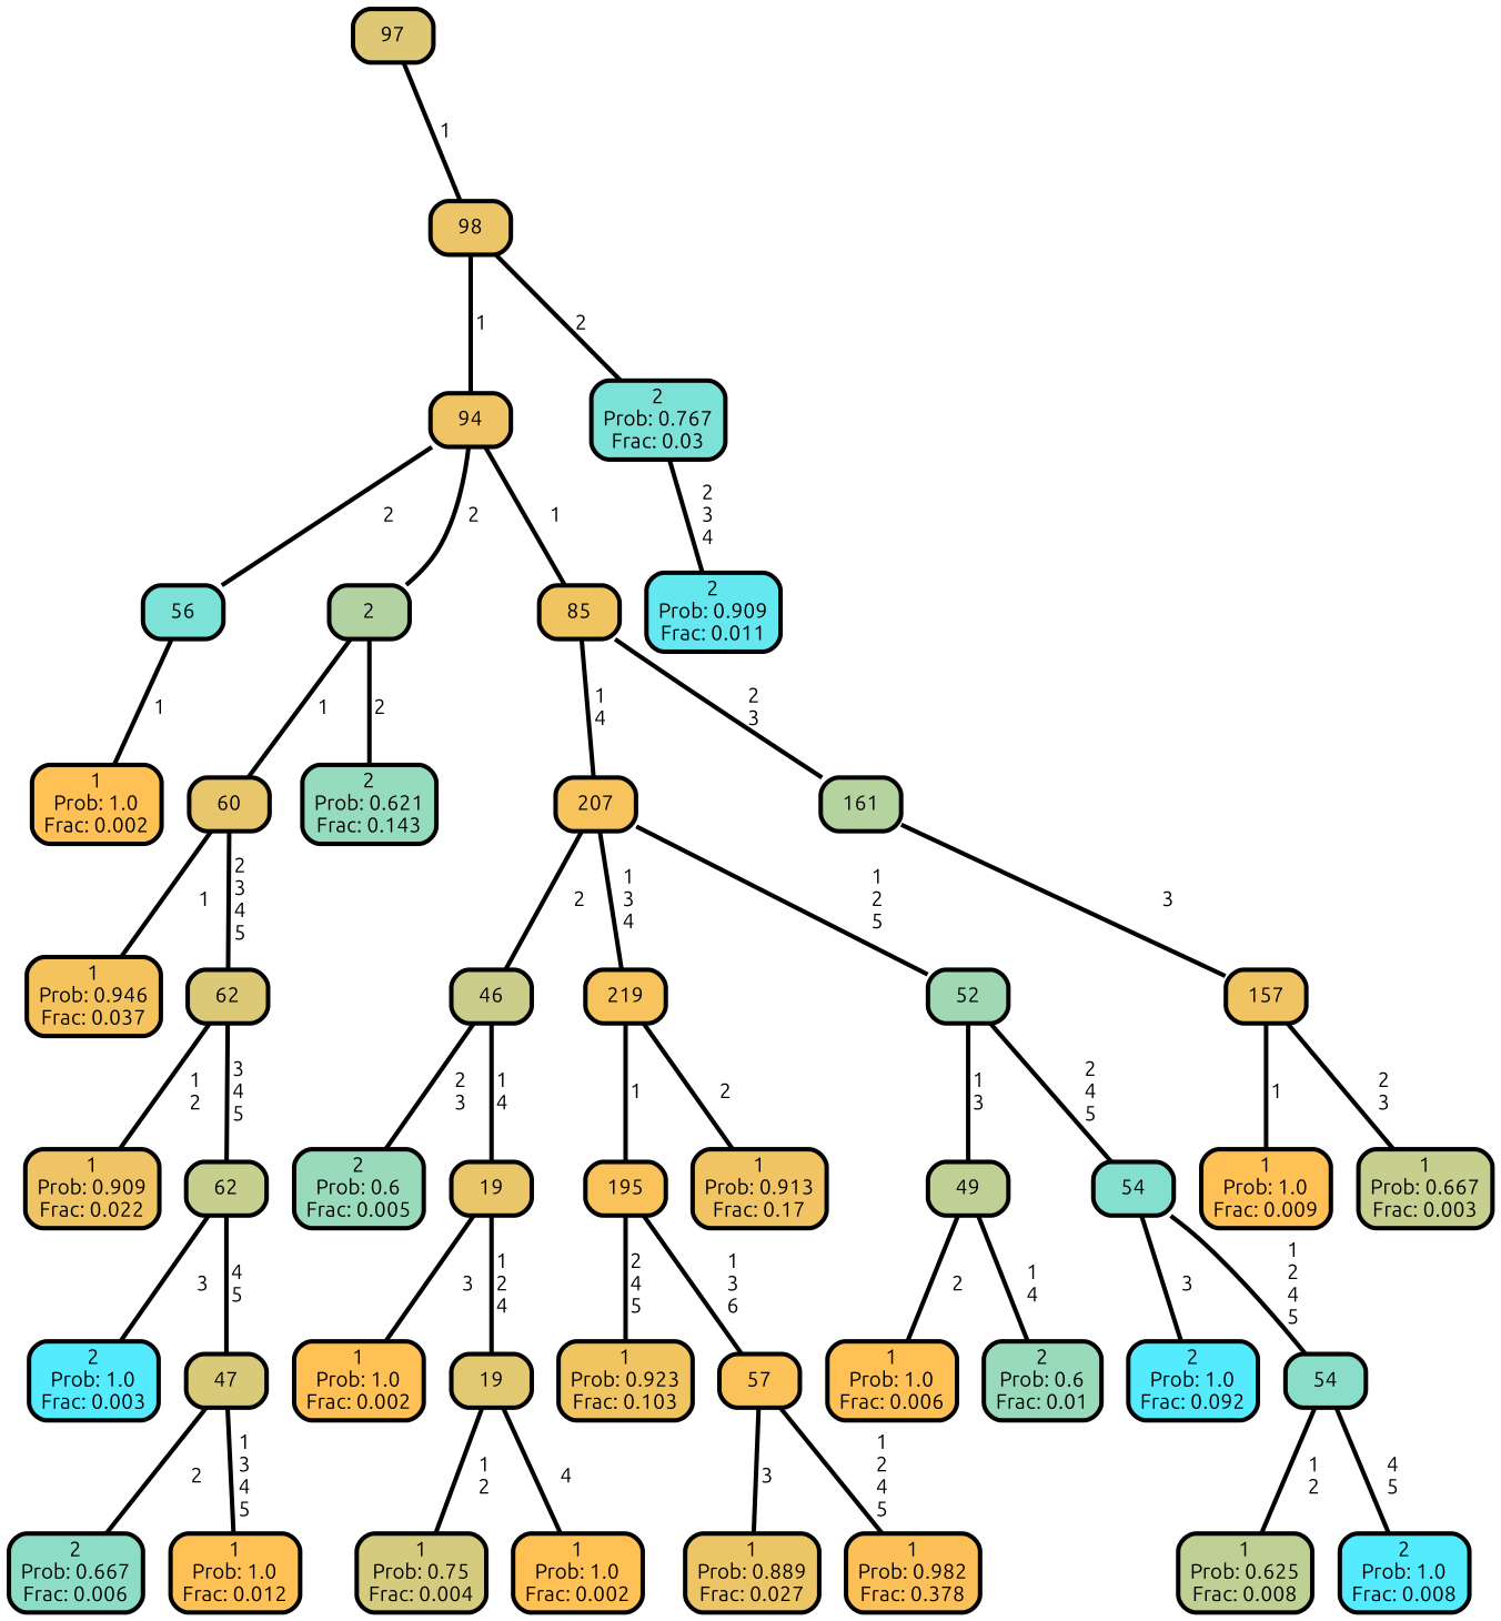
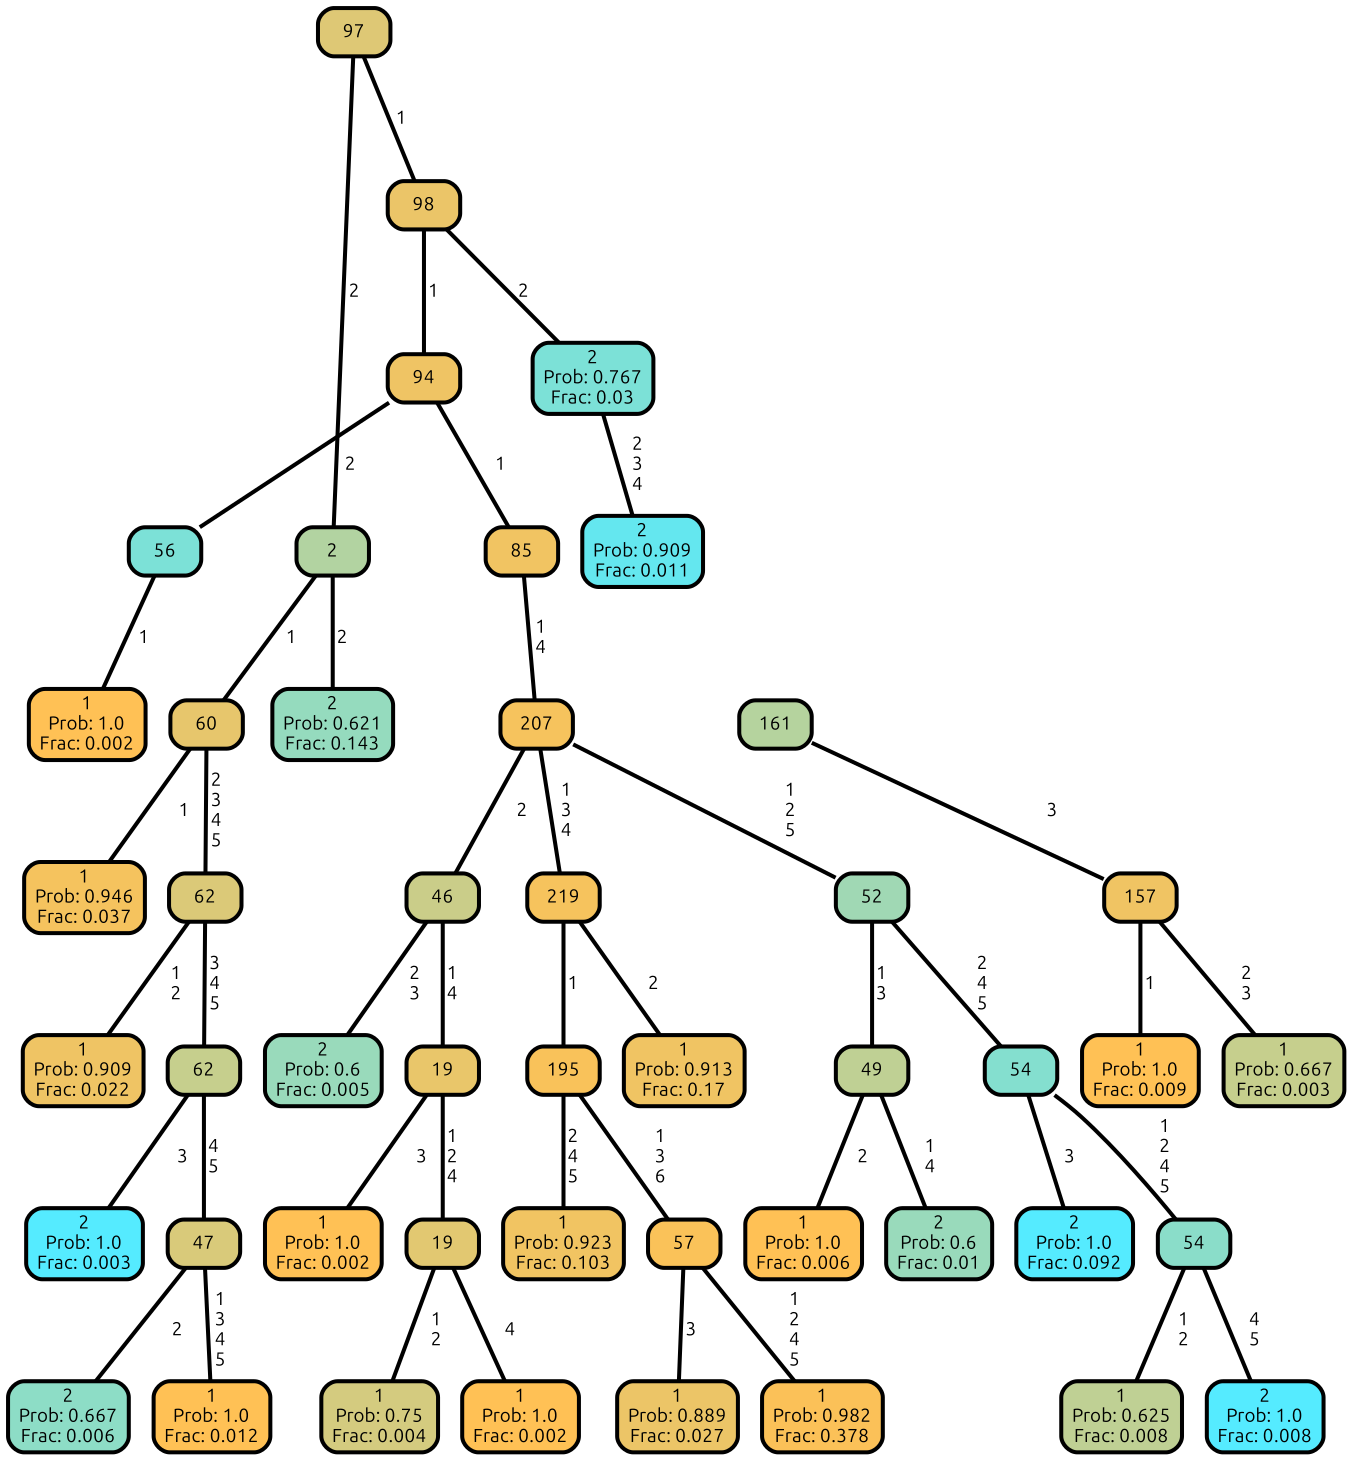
  graph {
    fontname=Ubuntu
    ranksep="0 equally"
    splines=straight
    node [color=black fillcolor="#ffc155" fontcolor=black fontname=Ubuntu penwidth=3 shape=box style="filled, rounded"]
    edge [color=black fontname=Ubuntu penwidth=3]
    n1 [label="1\nProb: 1.0\nFrac: 0.009"]
    n2 [fillcolor="#f0c463" label=157]
    n3 [fillcolor="#c6cf8d" label="1\nProb: 0.667\nFrac: 0.003"]
    n4 [fillcolor="#b5d39e" label=161]
    n5 [fillcolor="#a0d8b4" label=52]
    n6 [fillcolor="#bfd094" label=49]
    n7 [fillcolor="#84dfcf" label=54]
    n8 [label="1\nProb: 1.0\nFrac: 0.006"]
    n9 [fillcolor="#99dabb" label="2\nProb: 0.6\nFrac: 0.01"]
    n10 [fillcolor="#55ebff" label="2\nProb: 1.0\nFrac: 0.092"]
    n11 [fillcolor="#8addc9" label=54]
    n12 [fillcolor="#bfd094" label="1\nProb: 0.625\nFrac: 0.008"]
    n13 [fillcolor="#55ebff" label="2\nProb: 1.0\nFrac: 0.008"]
    n14 [fillcolor="#f1c462" label=85]
    n15 [fillcolor="#f6c35d" label=207]
    n16 [fillcolor="#cacd89" label=46]
    n17 [fillcolor="#f6c35d" label=219]
    n18 [fillcolor="#99dabb" label="2\nProb: 0.6\nFrac: 0.005"]
    n19 [fillcolor="#e9c66a" label=19]
    n20 [label="1\nProb: 1.0\nFrac: 0.002"]
    n21 [fillcolor="#e2c871" label=19]
    n22 [fillcolor="#d4cb7f" label="1\nProb: 0.75\nFrac: 0.004"]
    n23 [label="1\nProb: 1.0\nFrac: 0.002"]
    n24 [fillcolor="#f9c25a" label=195]
    n25 [fillcolor="#f0c463" label="1\nProb: 0.913\nFrac: 0.17"]
    n26 [fillcolor="#f1c462" label="1\nProb: 0.923\nFrac: 0.103"]
    n27 [fillcolor="#fac259" label=57]
    n28 [fillcolor="#ecc567" label="1\nProb: 0.889\nFrac: 0.027"]
    n29 [fillcolor="#fbc158" label="1\nProb: 0.982\nFrac: 0.378"]
    n30 [fillcolor="#efc464" label=94]
    n31 [fillcolor="#7ce1d7" label=56]
    n32 [label="1\nProb: 1.0\nFrac: 0.002"]
    n33 [fillcolor="#64e7ef" label="2\nProb: 0.909\nFrac: 0.011"]
    n34 [fillcolor="#ebc568" label=98]
    n35 [fillcolor="#7ce1d7" label="2\nProb: 0.767\nFrac: 0.03"]
    n36 [fillcolor="#dec875" label=97]
    n37 [fillcolor="#b2d3a1" label=2]
    n38 [fillcolor="#e7c66c" label=60]
    n39 [fillcolor="#95dbbe" label="2\nProb: 0.621\nFrac: 0.143"]
    n40 [fillcolor="#f5c35e" label="1\nProb: 0.946\nFrac: 0.037"]
    n41 [fillcolor="#dbc978" label=62]
    n42 [fillcolor="#efc464" label="1\nProb: 0.909\nFrac: 0.022"]
    n43 [fillcolor="#c6cf8d" label=62]
    n44 [fillcolor="#55ebff" label="2\nProb: 1.0\nFrac: 0.003"]
    n45 [fillcolor="#d9ca7a" label=47]
    n46 [fillcolor="#8dddc6" label="2\nProb: 0.667\nFrac: 0.006"]
    n47 [label="1\nProb: 1.0\nFrac: 0.012"]
    subgraph sub_1 {
      rank=same
    }
    n2 -- n1 [label=" 1"]
    n2 -- n3 [label=" 2\n 3"]
    n4 -- n2 [label=" 3"]
    n5 -- n6 [label=" 1\n 3"]
    n5 -- n7 [label=" 2\n 4\n 5"]
    n6 -- n8 [label=" 2"]
    n6 -- n9 [label=" 1\n 4"]
    n7 -- n10 [label=" 3"]
    n7 -- n11 [label=" 1\n 2\n 4\n 5"]
    n11 -- n12 [label=" 1\n 2"]
    n11 -- n13 [label=" 4\n 5"]
-   n14 -- n4 [label=" 2\n 3"]
    n14 -- n15 [label=" 1\n 4"]
    n15 -- n5 [label=" 1\n 2\n 5"]
    n15 -- n16 [label=" 2"]
    n15 -- n17 [label=" 1\n 3\n 4"]
    n16 -- n18 [label=" 2\n 3"]
    n16 -- n19 [label=" 1\n 4"]
    n17 -- n24 [label=" 1"]
    n17 -- n25 [label=" 2"]
    n19 -- n20 [label=" 3"]
    n19 -- n21 [label=" 1\n 2\n 4"]
    n21 -- n22 [label=" 1\n 2"]
    n21 -- n23 [label=" 4"]
    n24 -- n26 [label=" 2\n 4\n 5"]
    n24 -- n27 [label=" 1\n 3\n 6"]
    n27 -- n28 [label=" 3"]
    n27 -- n29 [label=" 1\n 2\n 4\n 5"]
    n30 -- n14 [label=" 1"]
    n30 -- n31 [label=" 2"]
    n31 -- n32 [label=" 1"]
    n34 -- n30 [label=" 1"]
    n34 -- n35 [label=" 2"]
    n35 -- n33 [label=" 2\n 3\n 4"]
    n36 -- n34 [label=" 1"]
-   n30 -- n37 [label=" 2"]
+   n36 -- n37 [label=" 2"]
    n37 -- n38 [label=" 1"]
    n37 -- n39 [label=" 2"]
    n38 -- n40 [label=" 1"]
    n38 -- n41 [label=" 2\n 3\n 4\n 5"]
    n41 -- n42 [label=" 1\n 2"]
    n41 -- n43 [label=" 3\n 4\n 5"]
    n43 -- n44 [label=" 3"]
    n43 -- n45 [label=" 4\n 5"]
    n45 -- n46 [label=" 2"]
    n45 -- n47 [label=" 1\n 3\n 4\n 5"]
  }
